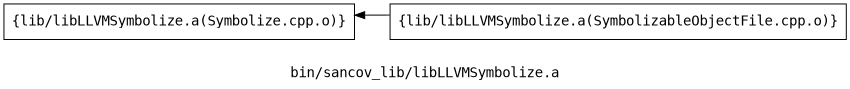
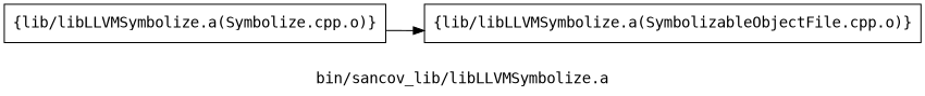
  digraph {
    label="bin/sancov_lib/libLLVMSymbolize.a"
    rankdir=LR
    fontname="DejaVu Sans Mono"
    node [group=0 shape=box fontname="DejaVu Sans Mono"]
    n1 [label="{lib/libLLVMSymbolize.a(Symbolize.cpp.o)}"]
    n2 [label="{lib/libLLVMSymbolize.a(SymbolizableObjectFile.cpp.o)}"]
    subgraph sub_1 {
      rank=same
      n1
    }
-   n2 -> n1 [fontname="DejaVu Sans Mono"]
+   n1 -> n2 [fontname="DejaVu Sans Mono"]
  }
